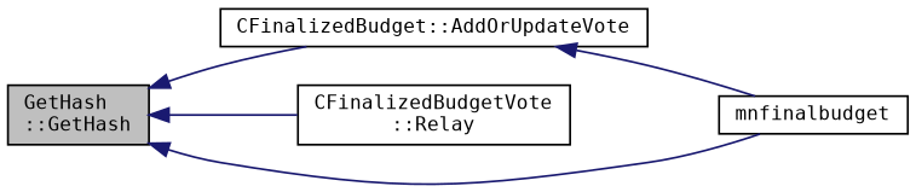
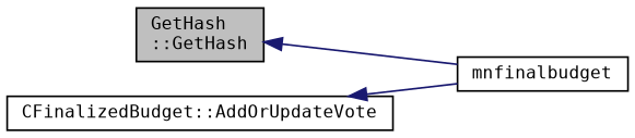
  digraph {
    fontname="DejaVu Sans Mono"
    rankdir=LR
    node [color=black fillcolor=white fontname="DejaVu Sans Mono" fontsize=10 shape=record style=filled]
    edge [color=midnightblue dir=back fontname="DejaVu Sans Mono" fontsize=10 labelfontname=Helvetica labelfontsize=10 style=solid]
    n1 [fillcolor=grey75 fontcolor=black height=0.2 label="GetHash\l::GetHash" width=0.4]
    n2 [height=0.2 label="CFinalizedBudget::AddOrUpdateVote" width=0.4]
-   n3 [height=0.2 label="CFinalizedBudgetVote\l::Relay" width=0.4]
    n4 [height=0.2 label=mnfinalbudget width=0.4]
-   n1 -> n2
-   n1 -> n3
    n1 -> n4
    n2 -> n4
  }
